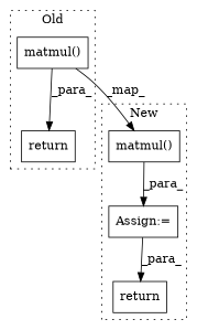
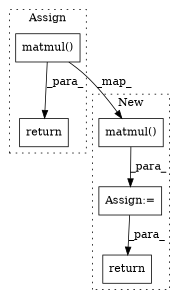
  digraph {
    node [a=75 l="13,1" shape=box]
    n1 [label="matmul()" s="23716,23744"]
    n2 [a=93 l=7 label=return s=23709]
    n3 [label="matmul()" s="23296,23324"]
    n4 [a=68 l=3 label="Assign:=" s=23281]
    n5 [a=93 l=7 label=return s=23357]
    subgraph cluster_1 {
-     label=Old
+     label=Assign
      style=dotted
      n1
      n2
    }
    subgraph cluster_2 {
      label=New
      style=dotted
      n3
      n4
      n5
    }
    n1 -> n2 [label=_para_]
    n1 -> n3 [label=_map_]
    n3 -> n4 [label=_para_]
    n4 -> n5 [label=_para_]
  }
